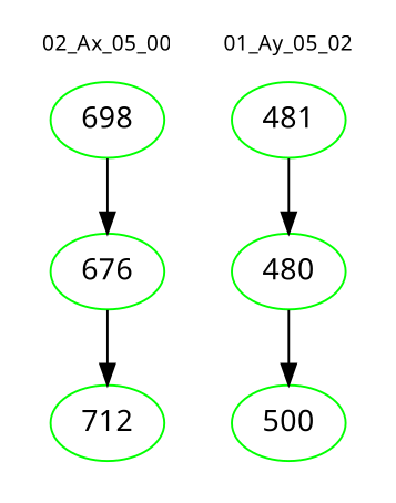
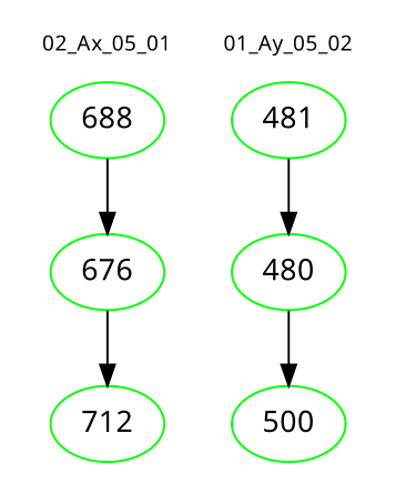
  digraph {
    fontname="Noto Sans"
    node [color=green fontname="Noto Sans"]
    edge [color=black fontname="Noto Sans"]
-   n1 [label=698]
+   n1 [label=688]
    n2 [label=676]
    n3 [label=712]
    n4 [label=481]
    n5 [label=480]
    n6 [label=500]
    subgraph cluster_1 {
      color=white
      fontsize=10
-     label="02_Ax_05_00"
+     label="02_Ax_05_01"
      n1
      n2
      n3
    }
    subgraph cluster_2 {
      color=white
      fontsize=10
      label="01_Ay_05_02"
      n4
      n5
      n6
    }
    n1 -> n2
    n2 -> n3
    n4 -> n5
    n5 -> n6
  }
